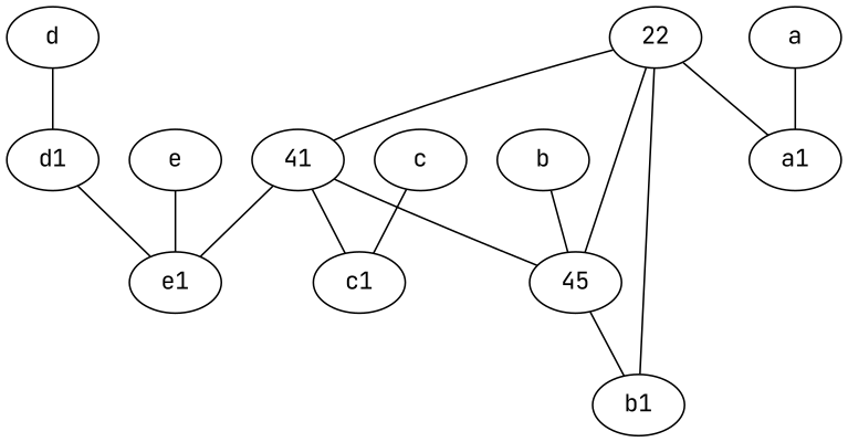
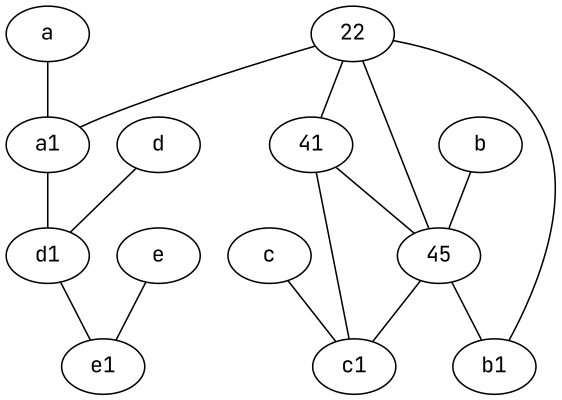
  graph {
    fontname="JetBrains Mono"
    node [fontname="JetBrains Mono" labelfontsize=50]
    edge [fontname="JetBrains Mono"]
    d1
    e1
    c
    c1
    41
    45
    b1
    b
    22
    a1
    a
    d
    e
    d1 -- e1
    c -- c1
-   41 -- e1
    41 -- c1
    41 -- 45
+   45 -- c1
    45 -- b1
    b -- 45
    22 -- 41
    22 -- 45
    22 -- b1
    22 -- a1
+   a1 -- d1
    a -- a1
    d -- d1
    e -- e1
  }
